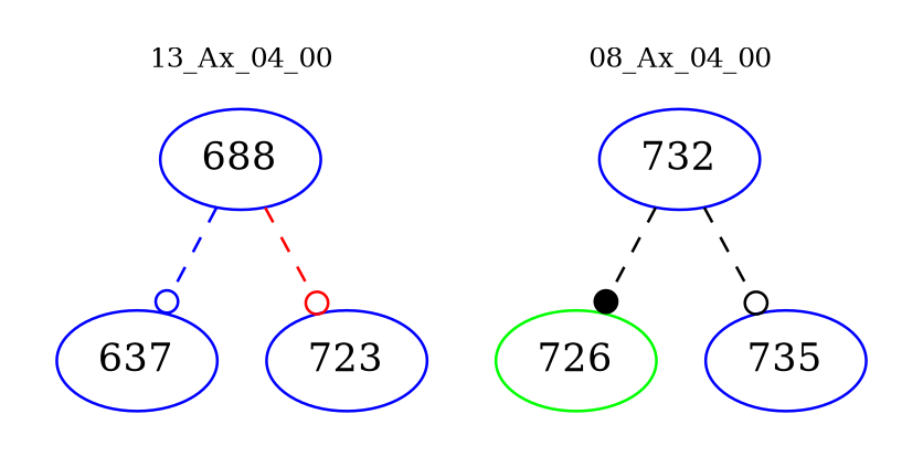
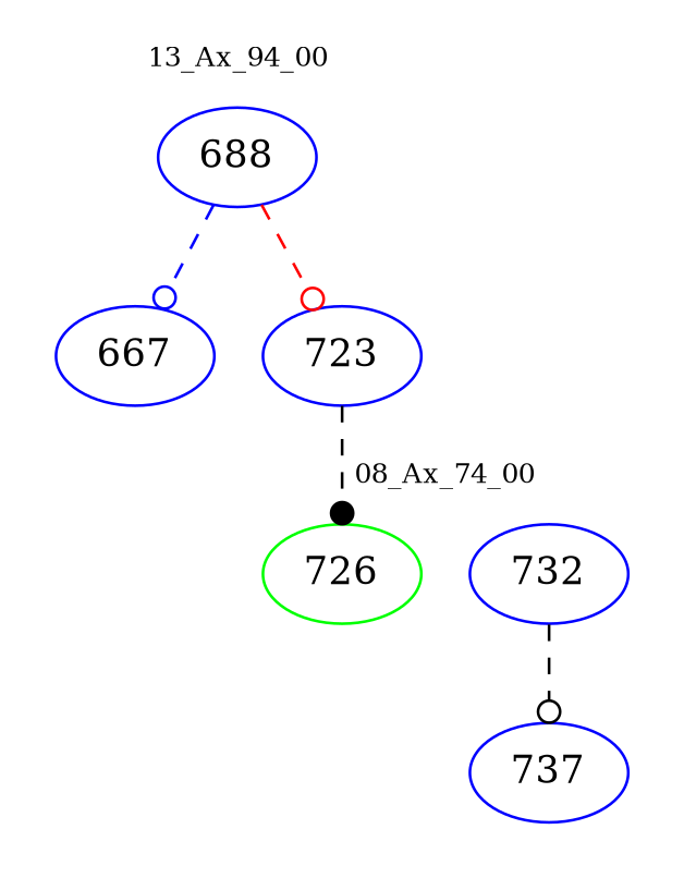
  digraph {
    node [color=blue]
    edge [arrowhead=odot color=black style=dashed]
    n1 [label=688]
-   n2 [label=637]
+   n2 [label=667]
    n3 [label=723]
    n4 [label=732]
    n5 [color=green label=726]
-   n6 [label=735]
+   n6 [label=737]
    subgraph cluster_1 {
      color=white
      fontsize=10
-     label="13_Ax_04_00"
+     label="13_Ax_94_00"
      n1
      n2
      n3
    }
    subgraph cluster_2 {
      color=white
      fontsize=10
-     label="08_Ax_04_00"
+     label="08_Ax_74_00"
      n4
      n5
      n6
    }
    n1 -> n2 [color=blue]
    n1 -> n3 [color=red]
-   n4 -> n5 [arrowhead=dot]
+   n3 -> n5 [arrowhead=dot]
    n4 -> n6
  }
